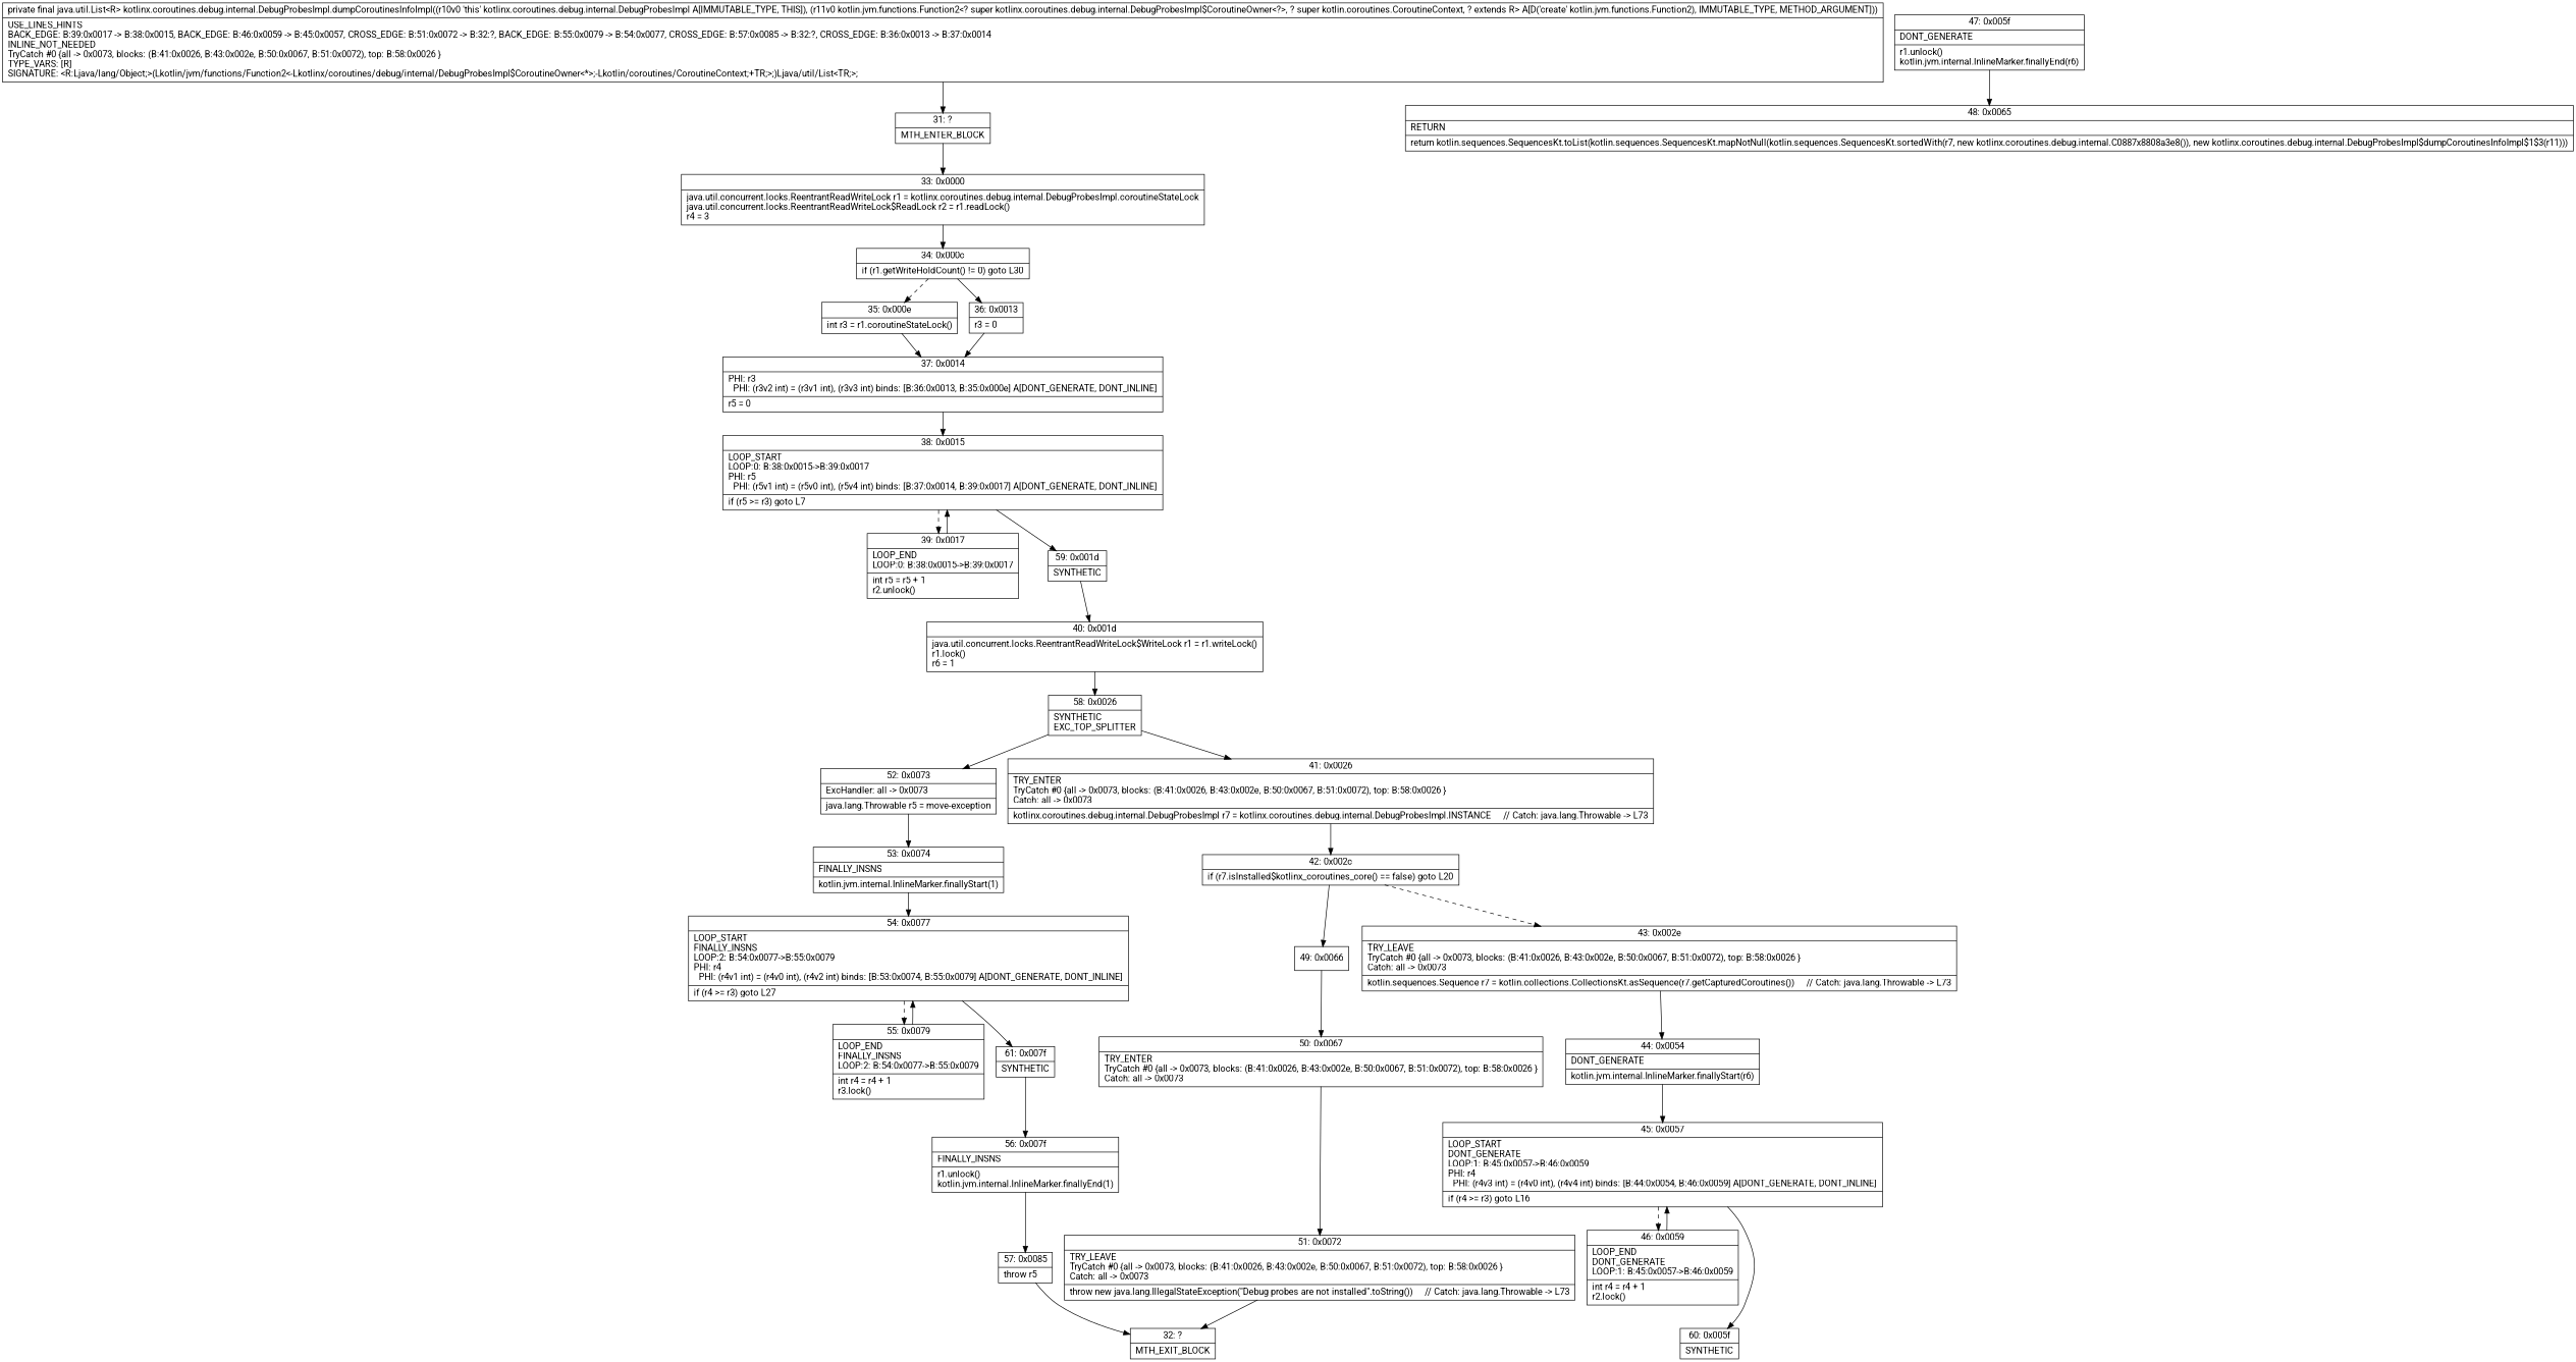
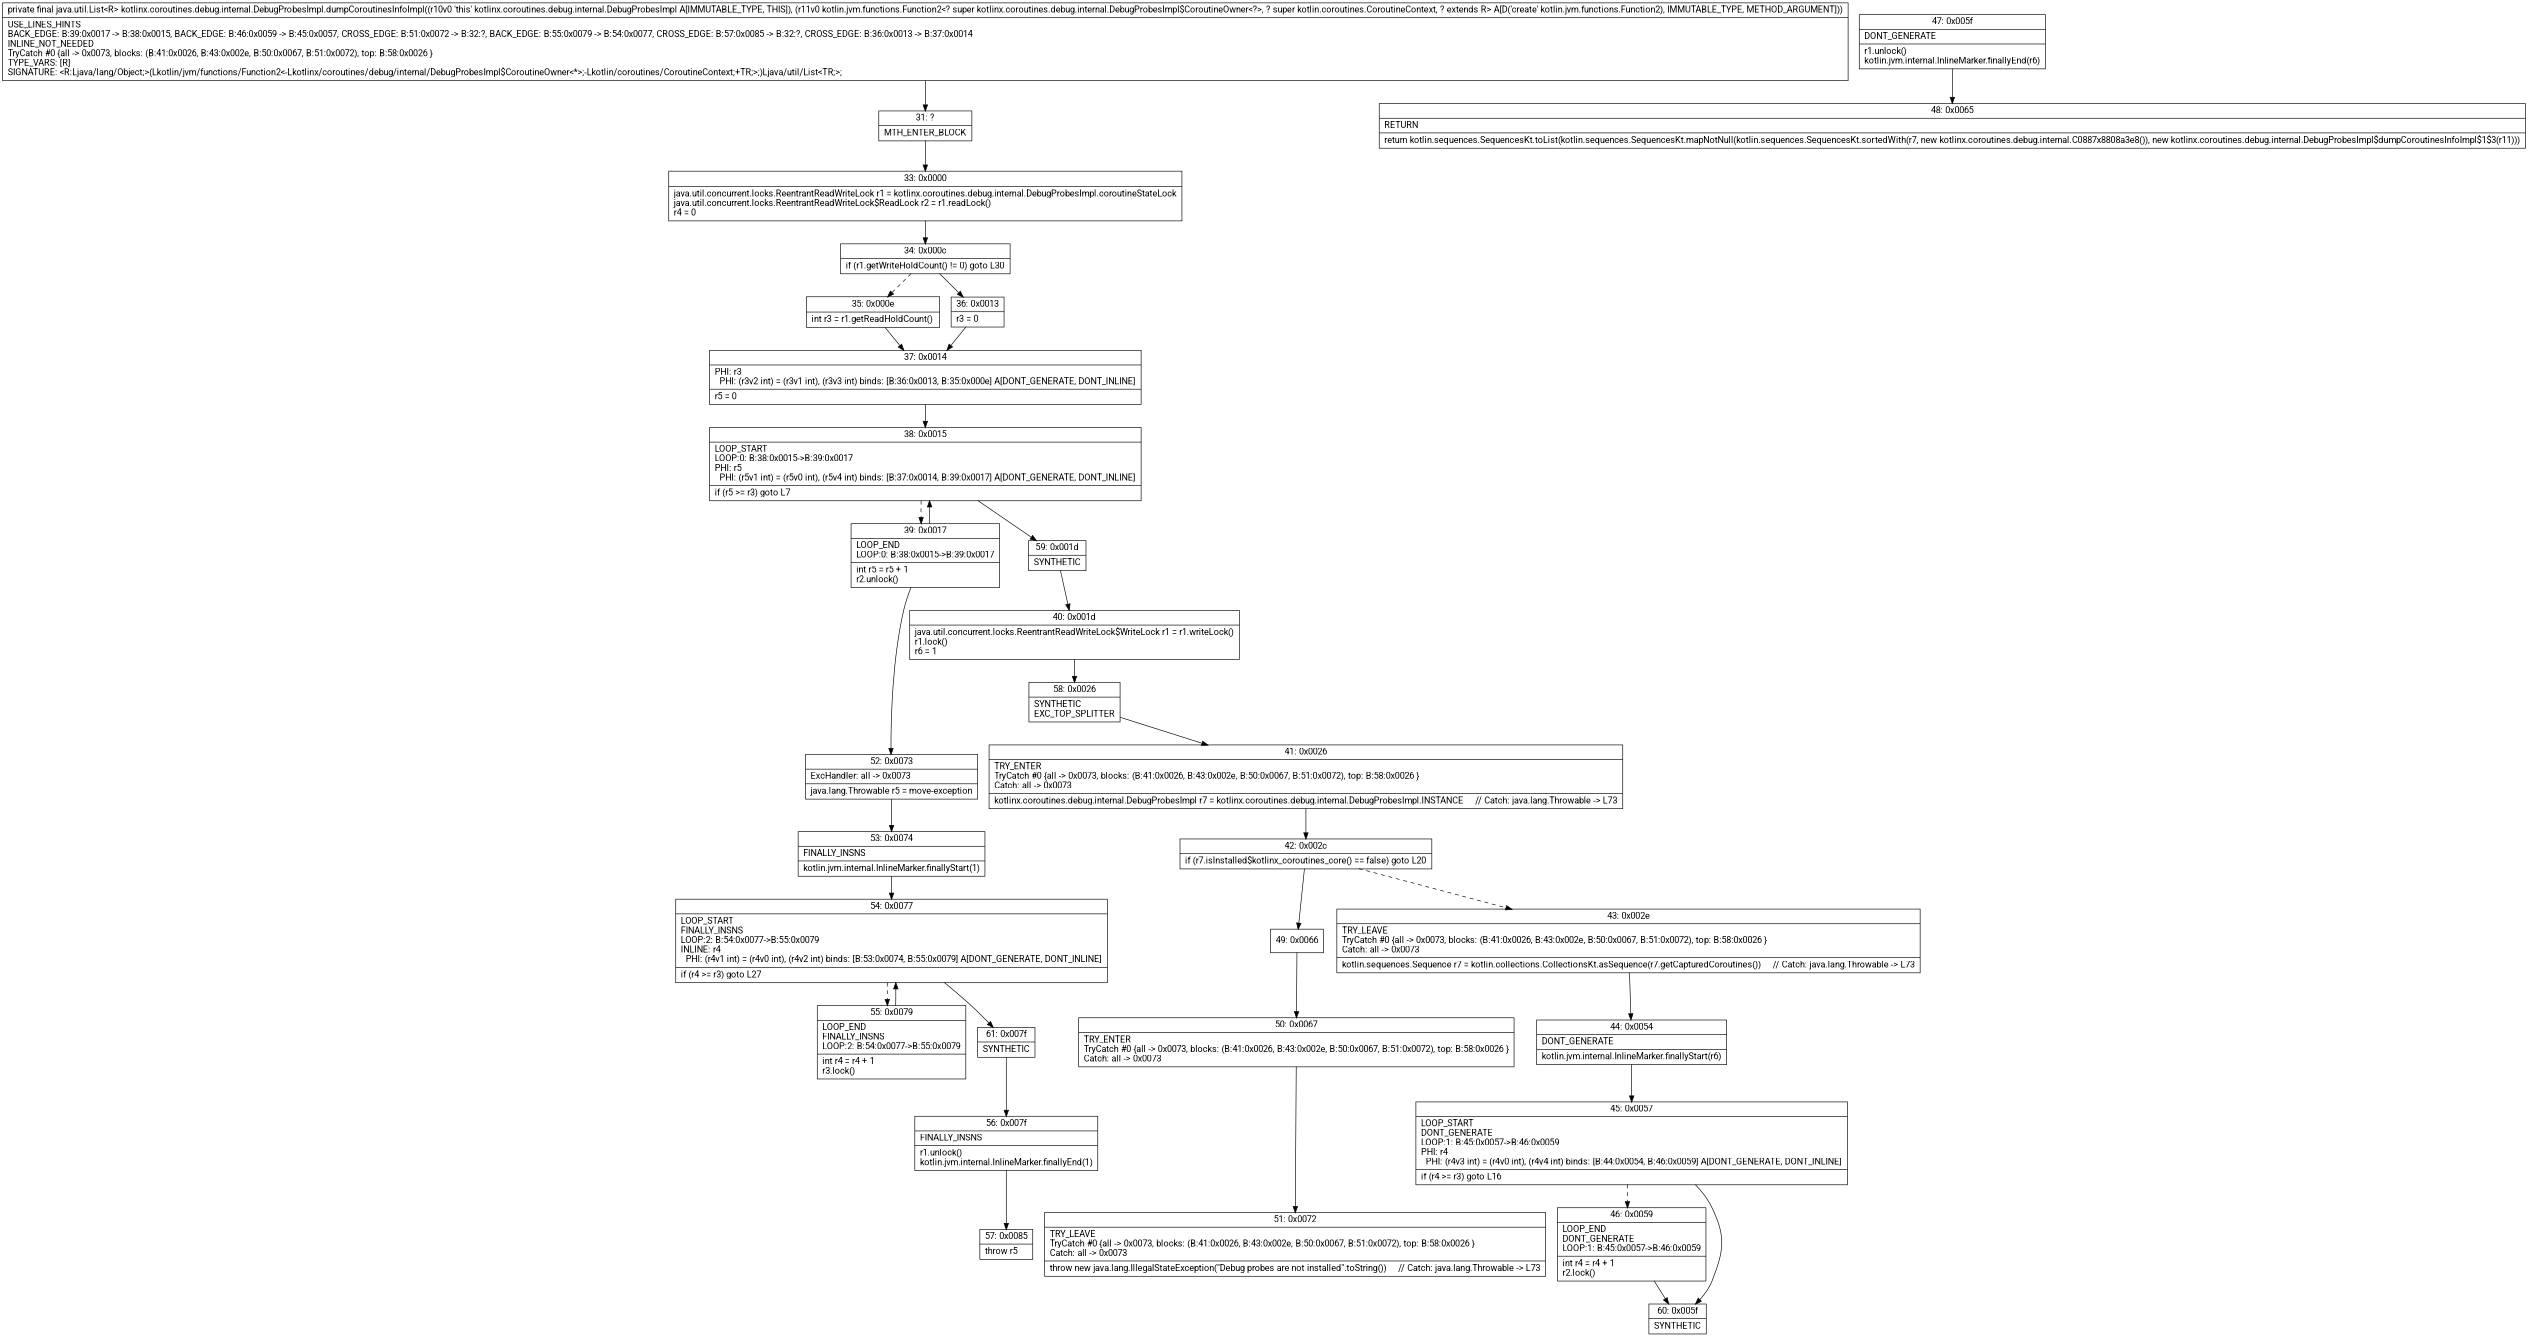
  digraph {
    fontname=Roboto
    node [fontname=Roboto shape=record]
    edge [fontname=Roboto]
    n1 [label="{31\:\ ?|MTH_ENTER_BLOCK\l}"]
-   n2 [label="{33\:\ 0x0000|java.util.concurrent.locks.ReentrantReadWriteLock r1 = kotlinx.coroutines.debug.internal.DebugProbesImpl.coroutineStateLock\ljava.util.concurrent.locks.ReentrantReadWriteLock$ReadLock r2 = r1.readLock()\lr4 = 3\l}"]
+   n2 [label="{33\:\ 0x0000|java.util.concurrent.locks.ReentrantReadWriteLock r1 = kotlinx.coroutines.debug.internal.DebugProbesImpl.coroutineStateLock\ljava.util.concurrent.locks.ReentrantReadWriteLock$ReadLock r2 = r1.readLock()\lr4 = 0\l}"]
    n3 [label="{34\:\ 0x000c|if (r1.getWriteHoldCount() != 0) goto L30\l}"]
-   n4 [label="{35\:\ 0x000e|int r3 = r1.coroutineStateLock()\l}"]
+   n4 [label="{35\:\ 0x000e|int r3 = r1.getReadHoldCount()\l}"]
    n5 [label="{36\:\ 0x0013|r3 = 0\l}"]
    n6 [label="{37\:\ 0x0014|PHI: r3 \l  PHI: (r3v2 int) = (r3v1 int), (r3v3 int) binds: [B:36:0x0013, B:35:0x000e] A[DONT_GENERATE, DONT_INLINE]\l|r5 = 0\l}"]
    n7 [label="{38\:\ 0x0015|LOOP_START\lLOOP:0: B:38:0x0015\-\>B:39:0x0017\lPHI: r5 \l  PHI: (r5v1 int) = (r5v0 int), (r5v4 int) binds: [B:37:0x0014, B:39:0x0017] A[DONT_GENERATE, DONT_INLINE]\l|if (r5 \>= r3) goto L7\l}"]
    n8 [label="{39\:\ 0x0017|LOOP_END\lLOOP:0: B:38:0x0015\-\>B:39:0x0017\l|int r5 = r5 + 1\lr2.unlock()\l}"]
    n9 [label="{59\:\ 0x001d|SYNTHETIC\l}"]
    n10 [label="{40\:\ 0x001d|java.util.concurrent.locks.ReentrantReadWriteLock$WriteLock r1 = r1.writeLock()\lr1.lock()\lr6 = 1\l}"]
    n11 [label="{58\:\ 0x0026|SYNTHETIC\lEXC_TOP_SPLITTER\l}"]
    n12 [label="{41\:\ 0x0026|TRY_ENTER\lTryCatch #0 \{all \-\> 0x0073, blocks: (B:41:0x0026, B:43:0x002e, B:50:0x0067, B:51:0x0072), top: B:58:0x0026 \}\lCatch: all \-\> 0x0073\l|kotlinx.coroutines.debug.internal.DebugProbesImpl r7 = kotlinx.coroutines.debug.internal.DebugProbesImpl.INSTANCE     \/\/ Catch: java.lang.Throwable \-\> L73\l}"]
    n13 [label="{52\:\ 0x0073|ExcHandler: all \-\> 0x0073\l|java.lang.Throwable r5 = move\-exception\l}"]
    n14 [label="{42\:\ 0x002c|if (r7.isInstalled$kotlinx_coroutines_core() == false) goto L20\l}"]
    n15 [label="{53\:\ 0x0074|FINALLY_INSNS\l|kotlin.jvm.internal.InlineMarker.finallyStart(1)\l}"]
    n16 [label="{43\:\ 0x002e|TRY_LEAVE\lTryCatch #0 \{all \-\> 0x0073, blocks: (B:41:0x0026, B:43:0x002e, B:50:0x0067, B:51:0x0072), top: B:58:0x0026 \}\lCatch: all \-\> 0x0073\l|kotlin.sequences.Sequence r7 = kotlin.collections.CollectionsKt.asSequence(r7.getCapturedCoroutines())     \/\/ Catch: java.lang.Throwable \-\> L73\l}"]
    n17 [label="{49\:\ 0x0066}"]
    n18 [label="{44\:\ 0x0054|DONT_GENERATE\l|kotlin.jvm.internal.InlineMarker.finallyStart(r6)\l}"]
    n19 [label="{50\:\ 0x0067|TRY_ENTER\lTryCatch #0 \{all \-\> 0x0073, blocks: (B:41:0x0026, B:43:0x002e, B:50:0x0067, B:51:0x0072), top: B:58:0x0026 \}\lCatch: all \-\> 0x0073\l}"]
    n20 [label="{45\:\ 0x0057|LOOP_START\lDONT_GENERATE\lLOOP:1: B:45:0x0057\-\>B:46:0x0059\lPHI: r4 \l  PHI: (r4v3 int) = (r4v0 int), (r4v4 int) binds: [B:44:0x0054, B:46:0x0059] A[DONT_GENERATE, DONT_INLINE]\l|if (r4 \>= r3) goto L16\l}"]
    n21 [label="{46\:\ 0x0059|LOOP_END\lDONT_GENERATE\lLOOP:1: B:45:0x0057\-\>B:46:0x0059\l|int r4 = r4 + 1\lr2.lock()\l}"]
    n22 [label="{60\:\ 0x005f|SYNTHETIC\l}"]
    n23 [label="{47\:\ 0x005f|DONT_GENERATE\l|r1.unlock()\lkotlin.jvm.internal.InlineMarker.finallyEnd(r6)\l}"]
    n24 [label="{48\:\ 0x0065|RETURN\l|return kotlin.sequences.SequencesKt.toList(kotlin.sequences.SequencesKt.mapNotNull(kotlin.sequences.SequencesKt.sortedWith(r7, new kotlinx.coroutines.debug.internal.C0887x8808a3e8()), new kotlinx.coroutines.debug.internal.DebugProbesImpl$dumpCoroutinesInfoImpl$1$3(r11)))\l}"]
-   n25 [label="{32\:\ ?|MTH_EXIT_BLOCK\l}"]
    n26 [label="{51\:\ 0x0072|TRY_LEAVE\lTryCatch #0 \{all \-\> 0x0073, blocks: (B:41:0x0026, B:43:0x002e, B:50:0x0067, B:51:0x0072), top: B:58:0x0026 \}\lCatch: all \-\> 0x0073\l|throw new java.lang.IllegalStateException(\"Debug probes are not installed\".toString())     \/\/ Catch: java.lang.Throwable \-\> L73\l}"]
-   n27 [label="{54\:\ 0x0077|LOOP_START\lFINALLY_INSNS\lLOOP:2: B:54:0x0077\-\>B:55:0x0079\lPHI: r4 \l  PHI: (r4v1 int) = (r4v0 int), (r4v2 int) binds: [B:53:0x0074, B:55:0x0079] A[DONT_GENERATE, DONT_INLINE]\l|if (r4 \>= r3) goto L27\l}"]
+   n27 [label="{54\:\ 0x0077|LOOP_START\lFINALLY_INSNS\lLOOP:2: B:54:0x0077\-\>B:55:0x0079\lINLINE: r4 \l  PHI: (r4v1 int) = (r4v0 int), (r4v2 int) binds: [B:53:0x0074, B:55:0x0079] A[DONT_GENERATE, DONT_INLINE]\l|if (r4 \>= r3) goto L27\l}"]
    n28 [label="{55\:\ 0x0079|LOOP_END\lFINALLY_INSNS\lLOOP:2: B:54:0x0077\-\>B:55:0x0079\l|int r4 = r4 + 1\lr3.lock()\l}"]
    n29 [label="{61\:\ 0x007f|SYNTHETIC\l}"]
    n30 [label="{56\:\ 0x007f|FINALLY_INSNS\l|r1.unlock()\lkotlin.jvm.internal.InlineMarker.finallyEnd(1)\l}"]
    n31 [label="{57\:\ 0x0085|throw r5\l}"]
    n32 [label="{private final java.util.List\<R\> kotlinx.coroutines.debug.internal.DebugProbesImpl.dumpCoroutinesInfoImpl((r10v0 'this' kotlinx.coroutines.debug.internal.DebugProbesImpl A[IMMUTABLE_TYPE, THIS]), (r11v0 kotlin.jvm.functions.Function2\<? super kotlinx.coroutines.debug.internal.DebugProbesImpl$CoroutineOwner\<?\>, ? super kotlin.coroutines.CoroutineContext, ? extends R\> A[D('create' kotlin.jvm.functions.Function2), IMMUTABLE_TYPE, METHOD_ARGUMENT]))  | USE_LINES_HINTS\lBACK_EDGE: B:39:0x0017 \-\> B:38:0x0015, BACK_EDGE: B:46:0x0059 \-\> B:45:0x0057, CROSS_EDGE: B:51:0x0072 \-\> B:32:?, BACK_EDGE: B:55:0x0079 \-\> B:54:0x0077, CROSS_EDGE: B:57:0x0085 \-\> B:32:?, CROSS_EDGE: B:36:0x0013 \-\> B:37:0x0014\lINLINE_NOT_NEEDED\lTryCatch #0 \{all \-\> 0x0073, blocks: (B:41:0x0026, B:43:0x002e, B:50:0x0067, B:51:0x0072), top: B:58:0x0026 \}\lTYPE_VARS: [R]\lSIGNATURE: \<R:Ljava\/lang\/Object;\>(Lkotlin\/jvm\/functions\/Function2\<\-Lkotlinx\/coroutines\/debug\/internal\/DebugProbesImpl$CoroutineOwner\<*\>;\-Lkotlin\/coroutines\/CoroutineContext;+TR;\>;)Ljava\/util\/List\<TR;\>;\l}"]
    n1 -> n2
    n2 -> n3
    n3 -> n4 [style=dashed]
    n3 -> n5
    n4 -> n6
    n5 -> n6
    n6 -> n7
    n7 -> n8 [style=dashed]
    n7 -> n9
    n8 -> n7
    n9 -> n10
    n10 -> n11
    n11 -> n12
-   n11 -> n13
+   n8 -> n13
    n12 -> n14
    n13 -> n15
    n14 -> n16 [style=dashed]
    n14 -> n17
    n15 -> n27
    n16 -> n18
    n17 -> n19
    n18 -> n20
    n19 -> n26
    n20 -> n21 [style=dashed]
    n20 -> n22
-   n21 -> n20
+   n21 -> n22
    n23 -> n24
-   n26 -> n25
    n27 -> n28 [style=dashed]
    n27 -> n29
    n28 -> n27
    n29 -> n30
    n30 -> n31
-   n31 -> n25
    n32 -> n1
  }
